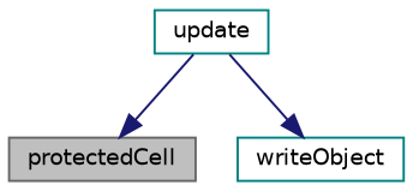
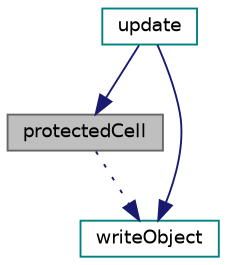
  digraph {
    rankdir=TB
    node [color=teal fontname=Helvetica fontsize=10 shape=record]
    edge [color=midnightblue fontname=Helvetica fontsize=10 labelfontname=Helvetica labelfontsize=10 style=solid]
    n1 [color=gray40 fillcolor=grey75 fontcolor=black height=0.2 label=protectedCell style=filled width=0.4]
    n2 [height=0.2 label=writeObject width=0.4]
    n3 [height=0.2 label=update width=0.4]
+   n1 -> n2 [style=dotted]
    n3 -> n1
    n3 -> n2
  }
